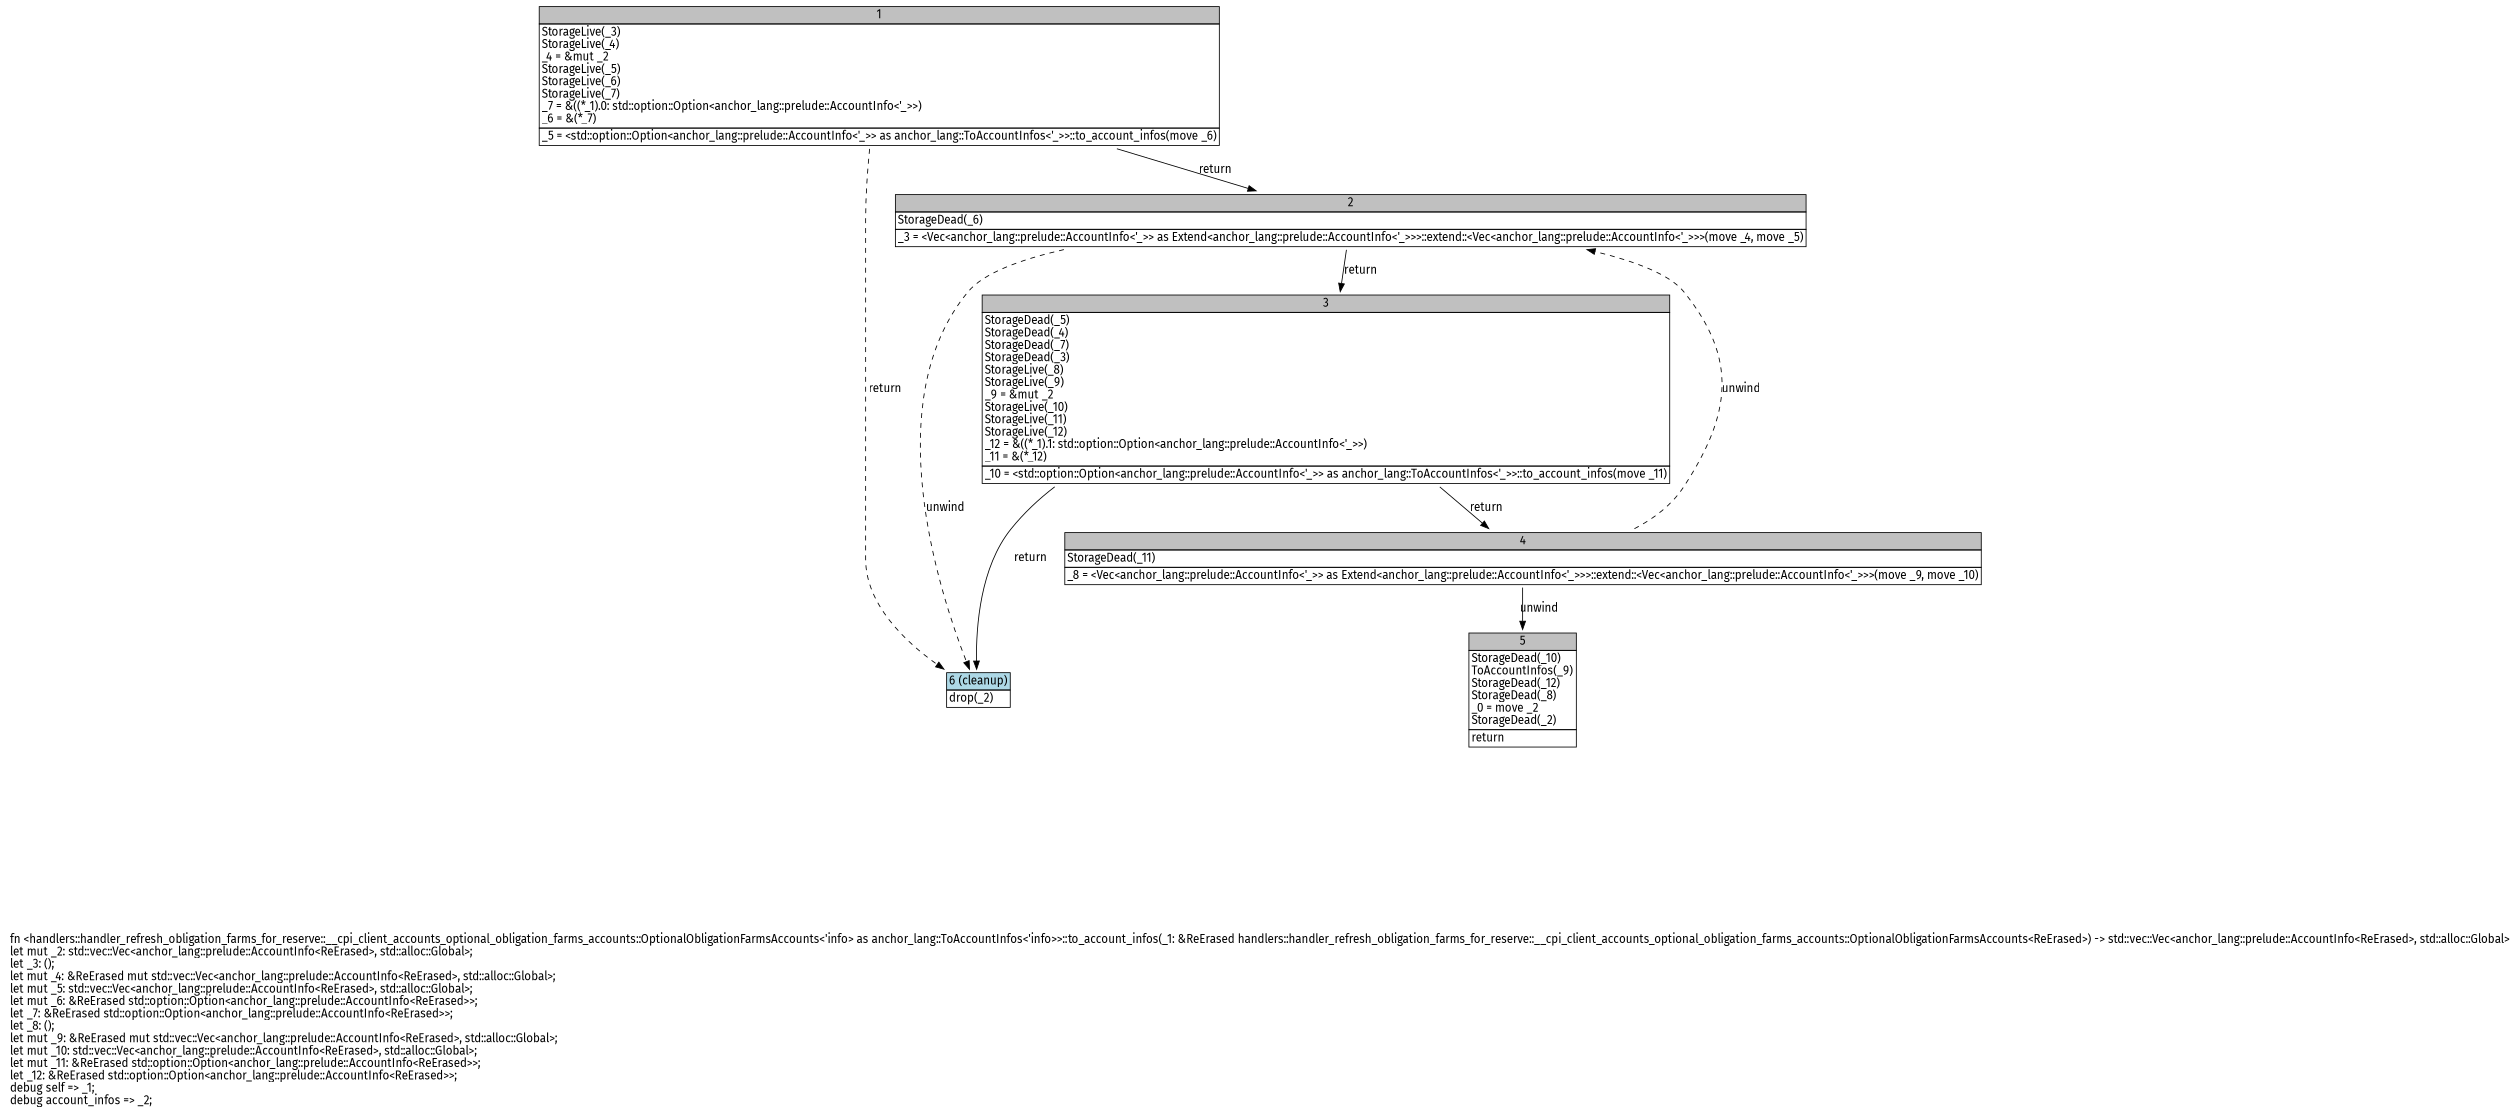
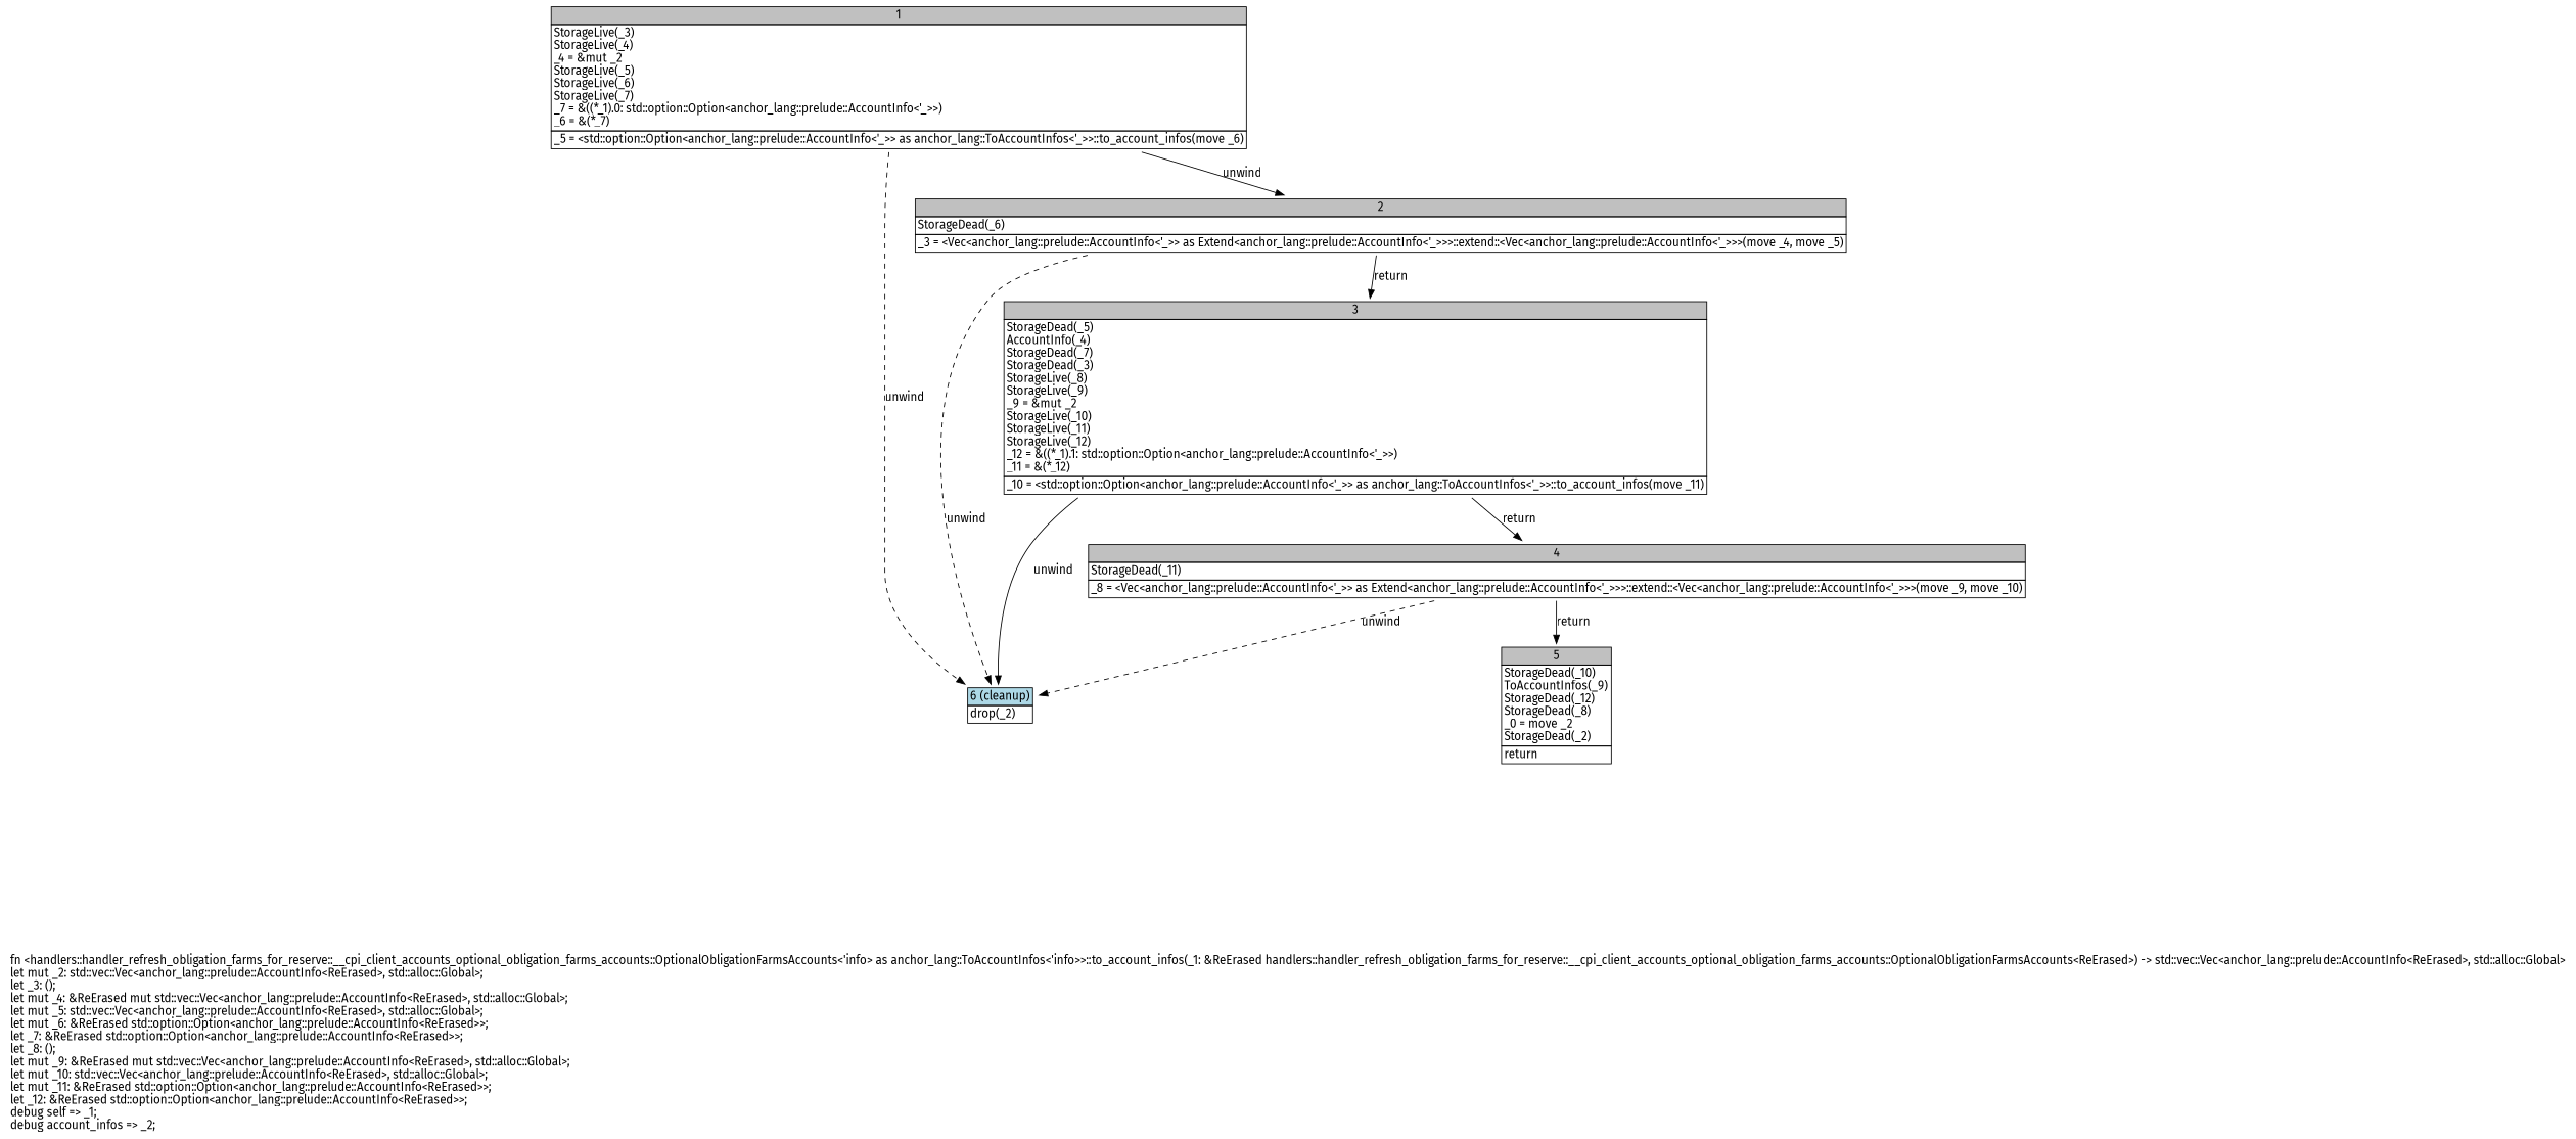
  digraph {
    fontname="Fira Sans"
    label=<fn &lt;handlers::handler_refresh_obligation_farms_for_reserve::__cpi_client_accounts_optional_obligation_farms_accounts::OptionalObligationFarmsAccounts&lt;'info&gt; as anchor_lang::ToAccountInfos&lt;'info&gt;&gt;::to_account_infos(_1: &amp;ReErased handlers::handler_refresh_obligation_farms_for_reserve::__cpi_client_accounts_optional_obligation_farms_accounts::OptionalObligationFarmsAccounts&lt;ReErased&gt;) -&gt; std::vec::Vec&lt;anchor_lang::prelude::AccountInfo&lt;ReErased&gt;, std::alloc::Global&gt;<br align="left"/>let mut _2: std::vec::Vec&lt;anchor_lang::prelude::AccountInfo&lt;ReErased&gt;, std::alloc::Global&gt;;<br align="left"/>let _3: ();<br align="left"/>let mut _4: &amp;ReErased mut std::vec::Vec&lt;anchor_lang::prelude::AccountInfo&lt;ReErased&gt;, std::alloc::Global&gt;;<br align="left"/>let mut _5: std::vec::Vec&lt;anchor_lang::prelude::AccountInfo&lt;ReErased&gt;, std::alloc::Global&gt;;<br align="left"/>let mut _6: &amp;ReErased std::option::Option&lt;anchor_lang::prelude::AccountInfo&lt;ReErased&gt;&gt;;<br align="left"/>let _7: &amp;ReErased std::option::Option&lt;anchor_lang::prelude::AccountInfo&lt;ReErased&gt;&gt;;<br align="left"/>let _8: ();<br align="left"/>let mut _9: &amp;ReErased mut std::vec::Vec&lt;anchor_lang::prelude::AccountInfo&lt;ReErased&gt;, std::alloc::Global&gt;;<br align="left"/>let mut _10: std::vec::Vec&lt;anchor_lang::prelude::AccountInfo&lt;ReErased&gt;, std::alloc::Global&gt;;<br align="left"/>let mut _11: &amp;ReErased std::option::Option&lt;anchor_lang::prelude::AccountInfo&lt;ReErased&gt;&gt;;<br align="left"/>let _12: &amp;ReErased std::option::Option&lt;anchor_lang::prelude::AccountInfo&lt;ReErased&gt;&gt;;<br align="left"/>debug self =&gt; _1;<br align="left"/>debug account_infos =&gt; _2;<br align="left"/>>
    node [fontname="Fira Sans" shape=none]
    edge [fontname="Fira Sans" style=solid]
    n1 [label=<<table border="0" cellborder="1" cellspacing="0"><tr><td bgcolor="gray" align="center" colspan="1">1</td></tr><tr><td align="left" balign="left">StorageLive(_3)<br/>StorageLive(_4)<br/>_4 = &amp;mut _2<br/>StorageLive(_5)<br/>StorageLive(_6)<br/>StorageLive(_7)<br/>_7 = &amp;((*_1).0: std::option::Option&lt;anchor_lang::prelude::AccountInfo&lt;'_&gt;&gt;)<br/>_6 = &amp;(*_7)<br/></td></tr><tr><td align="left">_5 = &lt;std::option::Option&lt;anchor_lang::prelude::AccountInfo&lt;'_&gt;&gt; as anchor_lang::ToAccountInfos&lt;'_&gt;&gt;::to_account_infos(move _6)</td></tr></table>>]
    n2 [label=<<table border="0" cellborder="1" cellspacing="0"><tr><td bgcolor="gray" align="center" colspan="1">2</td></tr><tr><td align="left" balign="left">StorageDead(_6)<br/></td></tr><tr><td align="left">_3 = &lt;Vec&lt;anchor_lang::prelude::AccountInfo&lt;'_&gt;&gt; as Extend&lt;anchor_lang::prelude::AccountInfo&lt;'_&gt;&gt;&gt;::extend::&lt;Vec&lt;anchor_lang::prelude::AccountInfo&lt;'_&gt;&gt;&gt;(move _4, move _5)</td></tr></table>>]
    n3 [label=<<table border="0" cellborder="1" cellspacing="0"><tr><td bgcolor="lightblue" align="center" colspan="1">6 (cleanup)</td></tr><tr><td align="left">drop(_2)</td></tr></table>>]
-   n4 [label=<<table border="0" cellborder="1" cellspacing="0"><tr><td bgcolor="gray" align="center" colspan="1">3</td></tr><tr><td align="left" balign="left">StorageDead(_5)<br/>StorageDead(_4)<br/>StorageDead(_7)<br/>StorageDead(_3)<br/>StorageLive(_8)<br/>StorageLive(_9)<br/>_9 = &amp;mut _2<br/>StorageLive(_10)<br/>StorageLive(_11)<br/>StorageLive(_12)<br/>_12 = &amp;((*_1).1: std::option::Option&lt;anchor_lang::prelude::AccountInfo&lt;'_&gt;&gt;)<br/>_11 = &amp;(*_12)<br/></td></tr><tr><td align="left">_10 = &lt;std::option::Option&lt;anchor_lang::prelude::AccountInfo&lt;'_&gt;&gt; as anchor_lang::ToAccountInfos&lt;'_&gt;&gt;::to_account_infos(move _11)</td></tr></table>>]
+   n4 [label=<<table border="0" cellborder="1" cellspacing="0"><tr><td bgcolor="gray" align="center" colspan="1">3</td></tr><tr><td align="left" balign="left">StorageDead(_5)<br/>AccountInfo(_4)<br/>StorageDead(_7)<br/>StorageDead(_3)<br/>StorageLive(_8)<br/>StorageLive(_9)<br/>_9 = &amp;mut _2<br/>StorageLive(_10)<br/>StorageLive(_11)<br/>StorageLive(_12)<br/>_12 = &amp;((*_1).1: std::option::Option&lt;anchor_lang::prelude::AccountInfo&lt;'_&gt;&gt;)<br/>_11 = &amp;(*_12)<br/></td></tr><tr><td align="left">_10 = &lt;std::option::Option&lt;anchor_lang::prelude::AccountInfo&lt;'_&gt;&gt; as anchor_lang::ToAccountInfos&lt;'_&gt;&gt;::to_account_infos(move _11)</td></tr></table>>]
    n5 [label=<<table border="0" cellborder="1" cellspacing="0"><tr><td bgcolor="gray" align="center" colspan="1">4</td></tr><tr><td align="left" balign="left">StorageDead(_11)<br/></td></tr><tr><td align="left">_8 = &lt;Vec&lt;anchor_lang::prelude::AccountInfo&lt;'_&gt;&gt; as Extend&lt;anchor_lang::prelude::AccountInfo&lt;'_&gt;&gt;&gt;::extend::&lt;Vec&lt;anchor_lang::prelude::AccountInfo&lt;'_&gt;&gt;&gt;(move _9, move _10)</td></tr></table>>]
    n6 [label=<<table border="0" cellborder="1" cellspacing="0"><tr><td bgcolor="gray" align="center" colspan="1">5</td></tr><tr><td align="left" balign="left">StorageDead(_10)<br/>ToAccountInfos(_9)<br/>StorageDead(_12)<br/>StorageDead(_8)<br/>_0 = move _2<br/>StorageDead(_2)<br/></td></tr><tr><td align="left">return</td></tr></table>>]
-   n1 -> n2 [label=return]
-   n1 -> n3 [label=return style=dashed]
+   n1 -> n2 [label=unwind]
+   n1 -> n3 [label=unwind style=dashed]
    n2 -> n3 [label=unwind style=dashed]
    n2 -> n4 [label=return]
-   n4 -> n3 [label=return]
+   n4 -> n3 [label=unwind]
    n4 -> n5 [label=return]
-   n5 -> n2 [label=unwind style=dashed]
-   n5 -> n6 [label=unwind]
+   n5 -> n3 [label=unwind style=dashed]
+   n5 -> n6 [label=return]
  }
